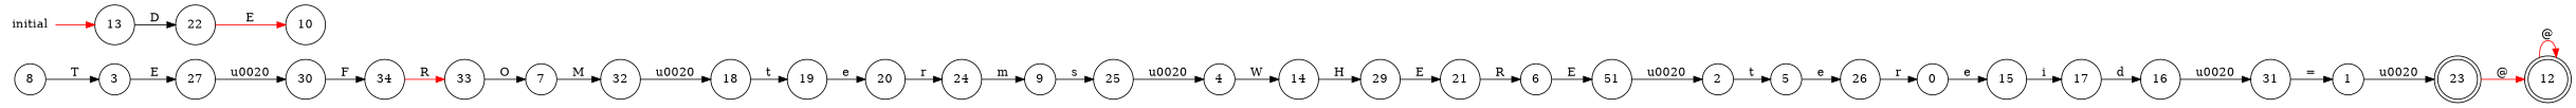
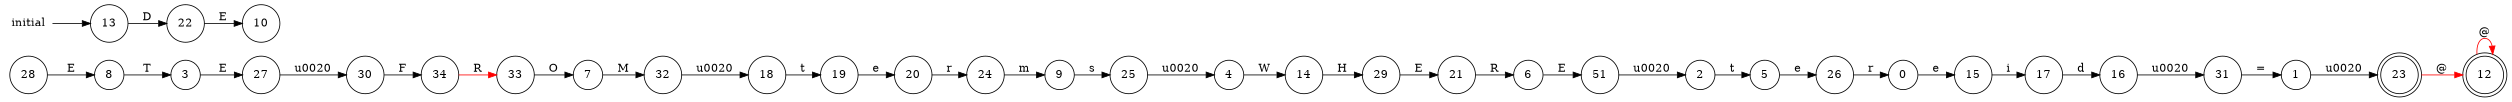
  digraph {
    rankdir=LR
    node [shape=circle]
    0
    15
    17
    16
    23 [shape=doublecircle]
    1
    12 [shape=doublecircle]
    2
    5
    26
    3
    27
    30
    34
    4
    14
    29
    21
    n19 [label=51]
    6
    7
    32
    18
    19
    8
    9
    25
+   28
    13
    22
    10
    initial [shape=plaintext]
    31
    20
    24
    33
    0 -> 15 [label=e]
    15 -> 17 [label=i]
    17 -> 16 [label=d]
    16 -> 31 [label="\u0020"]
    23 -> 12 [color=red label="@"]
    1 -> 23 [label="\u0020"]
    12 -> 12 [color=red label="@"]
    2 -> 5 [label=t]
    5 -> 26 [label=e]
    26 -> 0 [label=r]
    3 -> 27 [label=E]
    27 -> 30 [label="\u0020"]
    30 -> 34 [label=F]
    34 -> 33 [color=red label=R]
    4 -> 14 [label=W]
    14 -> 29 [label=H]
    29 -> 21 [label=E]
    21 -> 6 [label=R]
    n19 -> 2 [label="\u0020"]
    6 -> n19 [label=E]
    7 -> 32 [label=M]
    32 -> 18 [label="\u0020"]
    18 -> 19 [label=t]
    19 -> 20 [label=e]
    8 -> 3 [label=T]
    9 -> 25 [label=s]
    25 -> 4 [label="\u0020"]
+   28 -> 8 [label=E]
    13 -> 22 [label=D]
-   22 -> 10 [label=E color=red]
-   initial -> 13 [color=red]
+   22 -> 10 [label=E]
+   initial -> 13
    31 -> 1 [label="="]
    20 -> 24 [label=r]
    24 -> 9 [label=m]
    33 -> 7 [label=O]
  }
